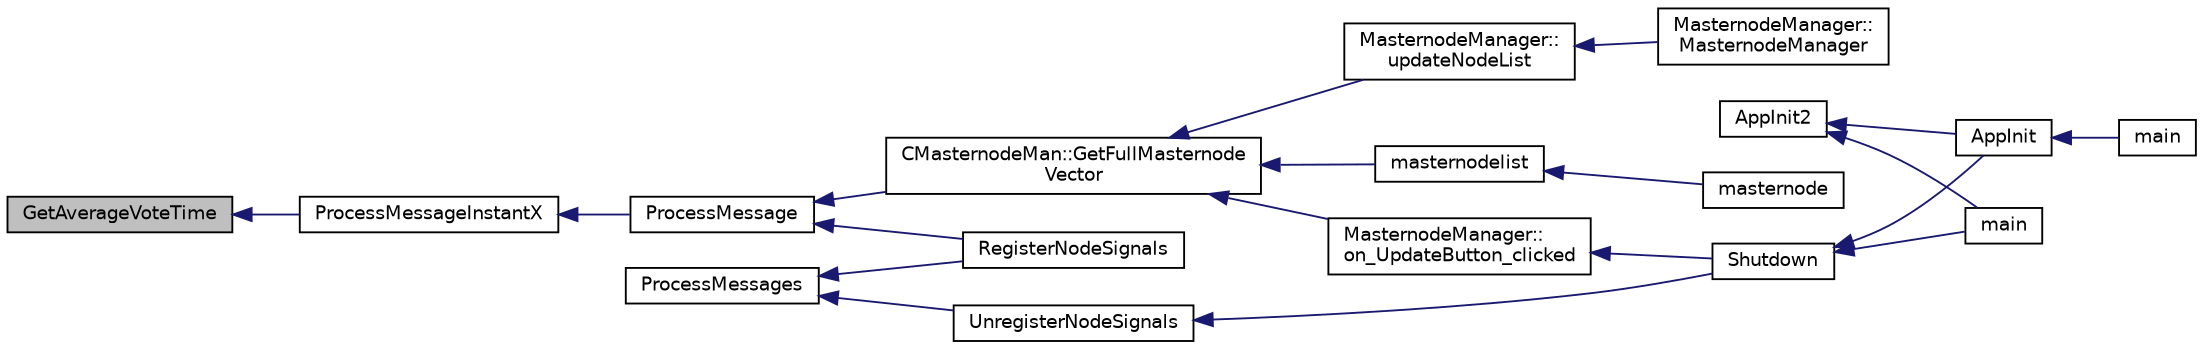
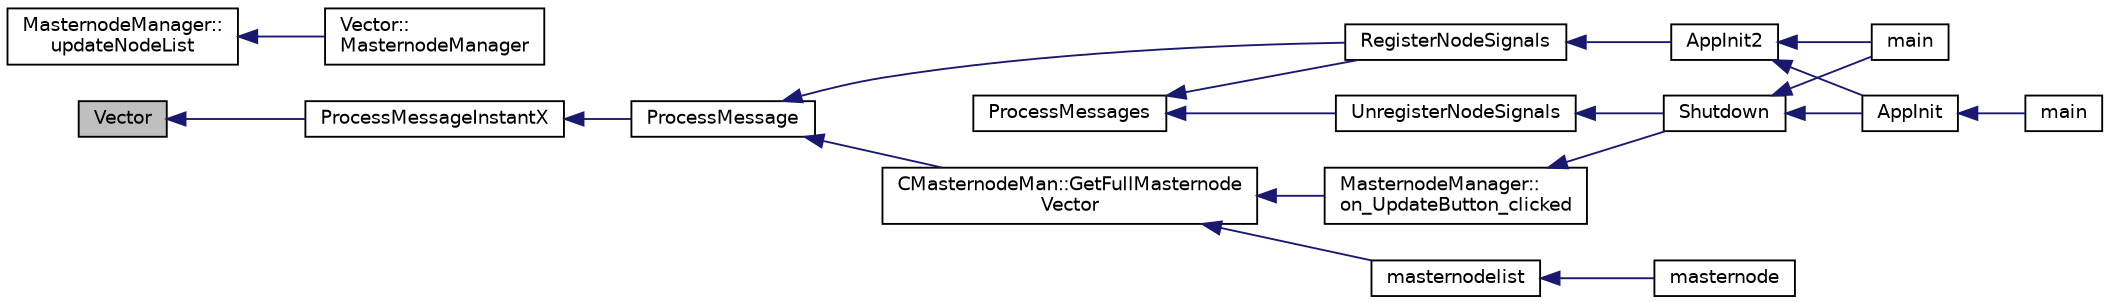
  digraph {
    rankdir=LR
    node [color=black fillcolor=white fontname=Helvetica fontsize=10 shape=record style=filled]
    edge [color=midnightblue dir=back fontname=Helvetica fontsize=10 labelfontname=Helvetica labelfontsize=10 style=solid]
-   n1 [fillcolor=grey75 fontcolor=black height=0.2 label=GetAverageVoteTime width=0.4]
+   n1 [fillcolor=grey75 fontcolor=black height=0.2 label=Vector width=0.4]
    n2 [height=0.2 label=ProcessMessageInstantX width=0.4]
    n3 [height=0.2 label=ProcessMessage width=0.4]
    n4 [height=0.2 label="CMasternodeMan::GetFullMasternode\lVector" width=0.4]
    n5 [height=0.2 label=RegisterNodeSignals width=0.4]
    n6 [height=0.2 label=ProcessMessages width=0.4]
    n7 [height=0.2 label=UnregisterNodeSignals width=0.4]
    n8 [height=0.2 label="MasternodeManager::\lupdateNodeList" width=0.4]
    n9 [height=0.2 label="MasternodeManager::\lon_UpdateButton_clicked" width=0.4]
    n10 [height=0.2 label=masternodelist width=0.4]
    n11 [height=0.2 label=AppInit2 width=0.4]
    n12 [height=0.2 label=Shutdown width=0.4]
    n13 [height=0.2 label=AppInit width=0.4]
    n14 [height=0.2 label=main width=0.4]
    n15 [height=0.2 label=main width=0.4]
-   n16 [height=0.2 label="MasternodeManager::\lMasternodeManager" width=0.4]
+   n16 [height=0.2 label="Vector::\lMasternodeManager" width=0.4]
    n17 [height=0.2 label=masternode width=0.4]
    n1 -> n2
    n2 -> n3
    n3 -> n4
    n3 -> n5
-   n4 -> n8
    n4 -> n9
    n4 -> n10
+   n5 -> n11
    n6 -> n5
    n6 -> n7
    n7 -> n12
    n8 -> n16
    n9 -> n12
    n10 -> n17
    n11 -> n13
    n11 -> n14
    n12 -> n13
    n12 -> n14
    n13 -> n15
  }
